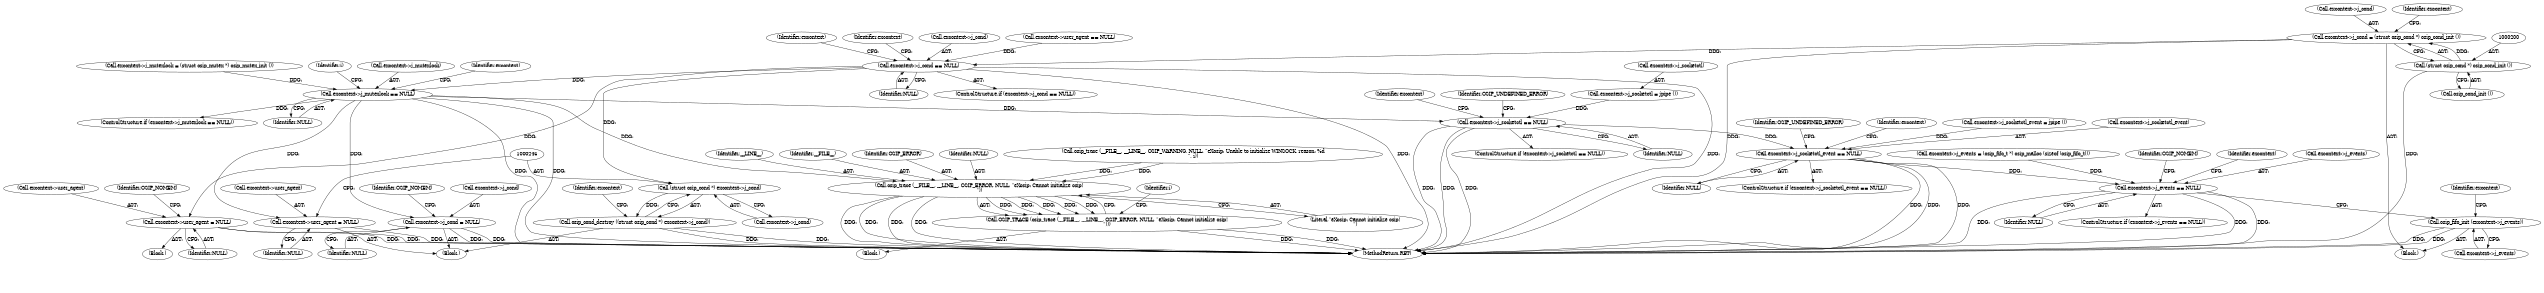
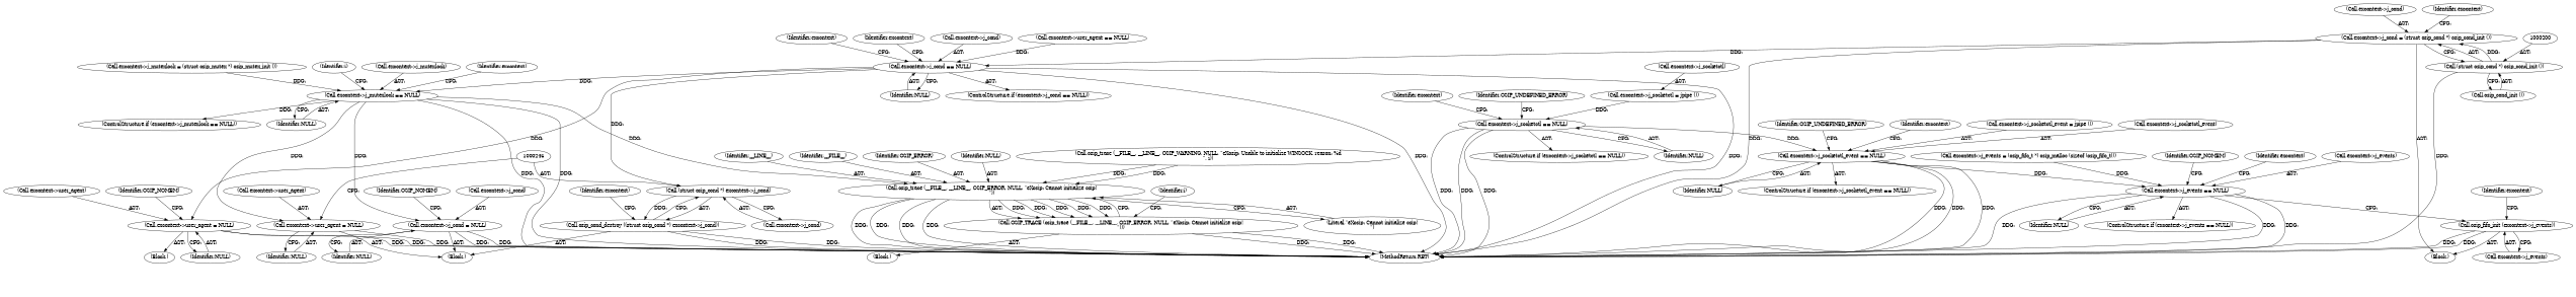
  digraph {
    n1 [label="(Call,excontext->j_cond = (struct osip_cond *) osip_cond_init ())"]
    n2 [label="(Call,(struct osip_cond *) osip_cond_init ())"]
    n3 [label="(Call,excontext->j_cond == NULL)"]
    n4 [label="(Block,)"]
    n5 [label="(MethodReturn,RET)"]
    n6 [label="(Call,osip_cond_init ())"]
    n7 [label="(Call,excontext->user_agent = NULL)"]
    n8 [label="(Call,excontext->j_mutexlock == NULL)"]
    n9 [label="(Call,(struct osip_cond *) excontext->j_cond)"]
    n10 [label="(Identifier,NULL)"]
    n11 [label="(ControlStructure,if (excontext->j_cond == NULL))"]
    n12 [label="(Identifier,NULL)"]
    n13 [label="(Block,)"]
    n14 [label="(Call,excontext->user_agent = NULL)"]
    n15 [label="(Call,excontext->j_cond = NULL)"]
    n16 [label="(Call,osip_trace (__FILE__, __LINE__, OSIP_ERROR, NULL, \"eXosip: Cannot initialize osip!\n\"))"]
    n17 [label="(Call,excontext->j_socketctl == NULL)"]
    n18 [label="(Identifier,NULL)"]
    n19 [label="(ControlStructure,if (excontext->j_mutexlock == NULL))"]
    n20 [label="(Call,osip_cond_destroy ((struct osip_cond *) excontext->j_cond))"]
    n21 [label="(Call,excontext->j_cond)"]
    n22 [label="(Identifier,NULL)"]
    n23 [label="(Block,)"]
    n24 [label="(Identifier,NULL)"]
    n25 [label="(Call,OSIP_TRACE (osip_trace (__FILE__, __LINE__, OSIP_ERROR, NULL, \"eXosip: Cannot initialize osip!\n\")))"]
    n26 [label="(Literal,\"eXosip: Cannot initialize osip!\n\")"]
    n27 [label="(Call,excontext->j_socketctl_event == NULL)"]
    n28 [label="(ControlStructure,if (excontext->j_socketctl == NULL))"]
    n29 [label="(Identifier,NULL)"]
    n30 [label="(Block,)"]
    n31 [label="(Call,excontext->j_events == NULL)"]
    n32 [label="(Identifier,NULL)"]
    n33 [label="(ControlStructure,if (excontext->j_socketctl_event == NULL))"]
    n34 [label="(Call,osip_fifo_init (excontext->j_events))"]
    n35 [label="(Identifier,NULL)"]
    n36 [label="(ControlStructure,if (excontext->j_events == NULL))"]
    n37 [label="(Call,excontext->j_events)"]
    n38 [label="(Identifier,excontext)"]
    n39 [label="(Call,excontext->j_cond)"]
    n40 [label="(Call,excontext->j_cond)"]
    n41 [label="(Call,excontext->j_mutexlock = (struct osip_mutex *) osip_mutex_init ())"]
    n42 [label="(Identifier,OSIP_UNDEFINED_ERROR)"]
    n43 [label="(Identifier,excontext)"]
    n44 [label="(Identifier,i)"]
    n45 [label="(Identifier,excontext)"]
    n46 [label="(Identifier,OSIP_ERROR)"]
    n47 [label="(Identifier,excontext)"]
    n48 [label="(Identifier,excontext)"]
    n49 [label="(Identifier,excontext)"]
    n50 [label="(Identifier,excontext)"]
    n51 [label="(Call,excontext->j_cond)"]
    n52 [label="(Call,excontext->j_events)"]
    n53 [label="(Call,excontext->j_socketctl = jpipe ())"]
    n54 [label="(Identifier,excontext)"]
    n55 [label="(Call,excontext->user_agent == NULL)"]
    n56 [label="(Identifier,OSIP_NOMEM)"]
    n57 [label="(Identifier,NULL)"]
    n58 [label="(Call,excontext->user_agent)"]
    n59 [label="(Identifier,OSIP_UNDEFINED_ERROR)"]
    n60 [label="(Call,excontext->j_events = (osip_fifo_t *) osip_malloc (sizeof (osip_fifo_t)))"]
    n61 [label="(Call,excontext->j_socketctl_event = jpipe ())"]
    n62 [label="(Identifier,excontext)"]
    n63 [label="(Call,excontext->j_mutexlock)"]
    n64 [label="(Call,osip_trace (__FILE__, __LINE__, OSIP_WARNING, NULL, \"eXosip: Unable to initialize WINSOCK, reason: %d\n\", i))"]
    n65 [label="(Call,excontext->j_socketctl)"]
    n66 [label="(Identifier,OSIP_NOMEM)"]
    n67 [label="(Identifier,__LINE__)"]
    n68 [label="(Identifier,__FILE__)"]
    n69 [label="(Call,excontext->j_socketctl_event)"]
    n70 [label="(Identifier,i)"]
    n71 [label="(Identifier,OSIP_NOMEM)"]
    n72 [label="(Call,excontext->user_agent)"]
    1000200
    1000245
    n1 -> n2 [label="CFG: "]
    n1 -> n3 [label="DDG: "]
    n1 -> n4 [label="AST: "]
    n1 -> n5 [label="DDG: "]
    n2 -> n1 [label="AST: "]
    n2 -> n1 [label="DDG: "]
    n2 -> n5 [label="DDG: "]
    n2 -> n6 [label="CFG: "]
    n3 -> n5 [label="DDG: "]
    n3 -> n5 [label="DDG: "]
    n3 -> n7 [label="DDG: "]
    n3 -> n8 [label="DDG: "]
    n3 -> n9 [label="DDG: "]
    n3 -> n10 [label="CFG: "]
    n3 -> n11 [label="AST: "]
    n6 -> n2 [label="AST: "]
    n7 -> n5 [label="DDG: "]
    n7 -> n5 [label="DDG: "]
    n7 -> n12 [label="CFG: "]
    n7 -> n13 [label="AST: "]
    n8 -> n5 [label="DDG: "]
    n8 -> n5 [label="DDG: "]
    n8 -> n14 [label="DDG: "]
    n8 -> n15 [label="DDG: "]
    n8 -> n16 [label="DDG: "]
-   n8 -> n17 [label="DDG: "]
    n8 -> n18 [label="CFG: "]
    n8 -> n19 [label="DDG: "]
    n9 -> n20 [label="AST: "]
    n9 -> n20 [label="DDG: "]
    n9 -> n21 [label="CFG: "]
    n10 -> n3 [label="AST: "]
    n12 -> n7 [label="AST: "]
    n14 -> n5 [label="DDG: "]
    n14 -> n22 [label="CFG: "]
    n14 -> n23 [label="AST: "]
    n15 -> n5 [label="DDG: "]
    n15 -> n5 [label="DDG: "]
    n15 -> n23 [label="AST: "]
    n15 -> n24 [label="CFG: "]
    n16 -> n5 [label="DDG: "]
    n16 -> n5 [label="DDG: "]
    n16 -> n5 [label="DDG: "]
    n16 -> n5 [label="DDG: "]
    n16 -> n25 [label="AST: "]
    n16 -> n25 [label="DDG: "]
    n16 -> n25 [label="DDG: "]
    n16 -> n25 [label="DDG: "]
    n16 -> n25 [label="DDG: "]
    n16 -> n25 [label="DDG: "]
    n16 -> n26 [label="CFG: "]
    n17 -> n5 [label="DDG: "]
    n17 -> n5 [label="DDG: "]
    n17 -> n5 [label="DDG: "]
    n17 -> n27 [label="DDG: "]
    n17 -> n28 [label="AST: "]
    n17 -> n29 [label="CFG: "]
    n18 -> n8 [label="AST: "]
    n20 -> n5 [label="DDG: "]
    n20 -> n5 [label="DDG: "]
    n20 -> n9 [label="CFG: "]
    n20 -> n23 [label="AST: "]
    n21 -> n9 [label="AST: "]
    n22 -> n14 [label="AST: "]
    n24 -> n15 [label="AST: "]
    n25 -> n5 [label="DDG: "]
    n25 -> n5 [label="DDG: "]
    n25 -> n16 [label="CFG: "]
    n25 -> n30 [label="AST: "]
    n26 -> n16 [label="AST: "]
    n27 -> n5 [label="DDG: "]
    n27 -> n5 [label="DDG: "]
    n27 -> n5 [label="DDG: "]
    n27 -> n31 [label="DDG: "]
    n27 -> n32 [label="CFG: "]
    n27 -> n33 [label="AST: "]
    n29 -> n17 [label="AST: "]
    n31 -> n5 [label="DDG: "]
    n31 -> n5 [label="DDG: "]
    n31 -> n5 [label="DDG: "]
    n31 -> n34 [label="CFG: "]
    n31 -> n35 [label="CFG: "]
    n31 -> n36 [label="AST: "]
    n32 -> n27 [label="AST: "]
    n34 -> n4 [label="AST: "]
    n34 -> n5 [label="DDG: "]
    n34 -> n5 [label="DDG: "]
    n34 -> n37 [label="CFG: "]
    n35 -> n31 [label="AST: "]
    n37 -> n34 [label="AST: "]
    n38 -> n8 [label="CFG: "]
    n39 -> n15 [label="AST: "]
    n40 -> n1 [label="AST: "]
    n41 -> n8 [label="DDG: "]
    n42 -> n27 [label="CFG: "]
    n43 -> n27 [label="CFG: "]
    n44 -> n8 [label="CFG: "]
    n45 -> n34 [label="CFG: "]
    n46 -> n16 [label="AST: "]
    n47 -> n31 [label="CFG: "]
    n48 -> n3 [label="CFG: "]
    n49 -> n1 [label="CFG: "]
    n50 -> n17 [label="CFG: "]
    n51 -> n3 [label="AST: "]
    n52 -> n31 [label="AST: "]
    n53 -> n17 [label="DDG: "]
    n54 -> n20 [label="CFG: "]
    n55 -> n3 [label="DDG: "]
    n56 -> n7 [label="CFG: "]
    n57 -> n16 [label="AST: "]
    n58 -> n7 [label="AST: "]
    n59 -> n17 [label="CFG: "]
    n60 -> n31 [label="DDG: "]
-   n61 -> n27 [label="DDG: "]
+   n61 -> n27 [label="AST: "]
    n62 -> n3 [label="CFG: "]
    n63 -> n8 [label="AST: "]
    n64 -> n16 [label="DDG: "]
    n64 -> n16 [label="DDG: "]
    n65 -> n53 [label="AST: "]
    n66 -> n15 [label="CFG: "]
    n67 -> n16 [label="AST: "]
    n68 -> n16 [label="AST: "]
    n69 -> n27 [label="AST: "]
    n70 -> n25 [label="CFG: "]
    n71 -> n31 [label="CFG: "]
    n72 -> n14 [label="AST: "]
    1000200 -> n2 [label="AST: "]
    1000245 -> n9 [label="AST: "]
    1000245 -> n14 [label="CFG: "]
  }
